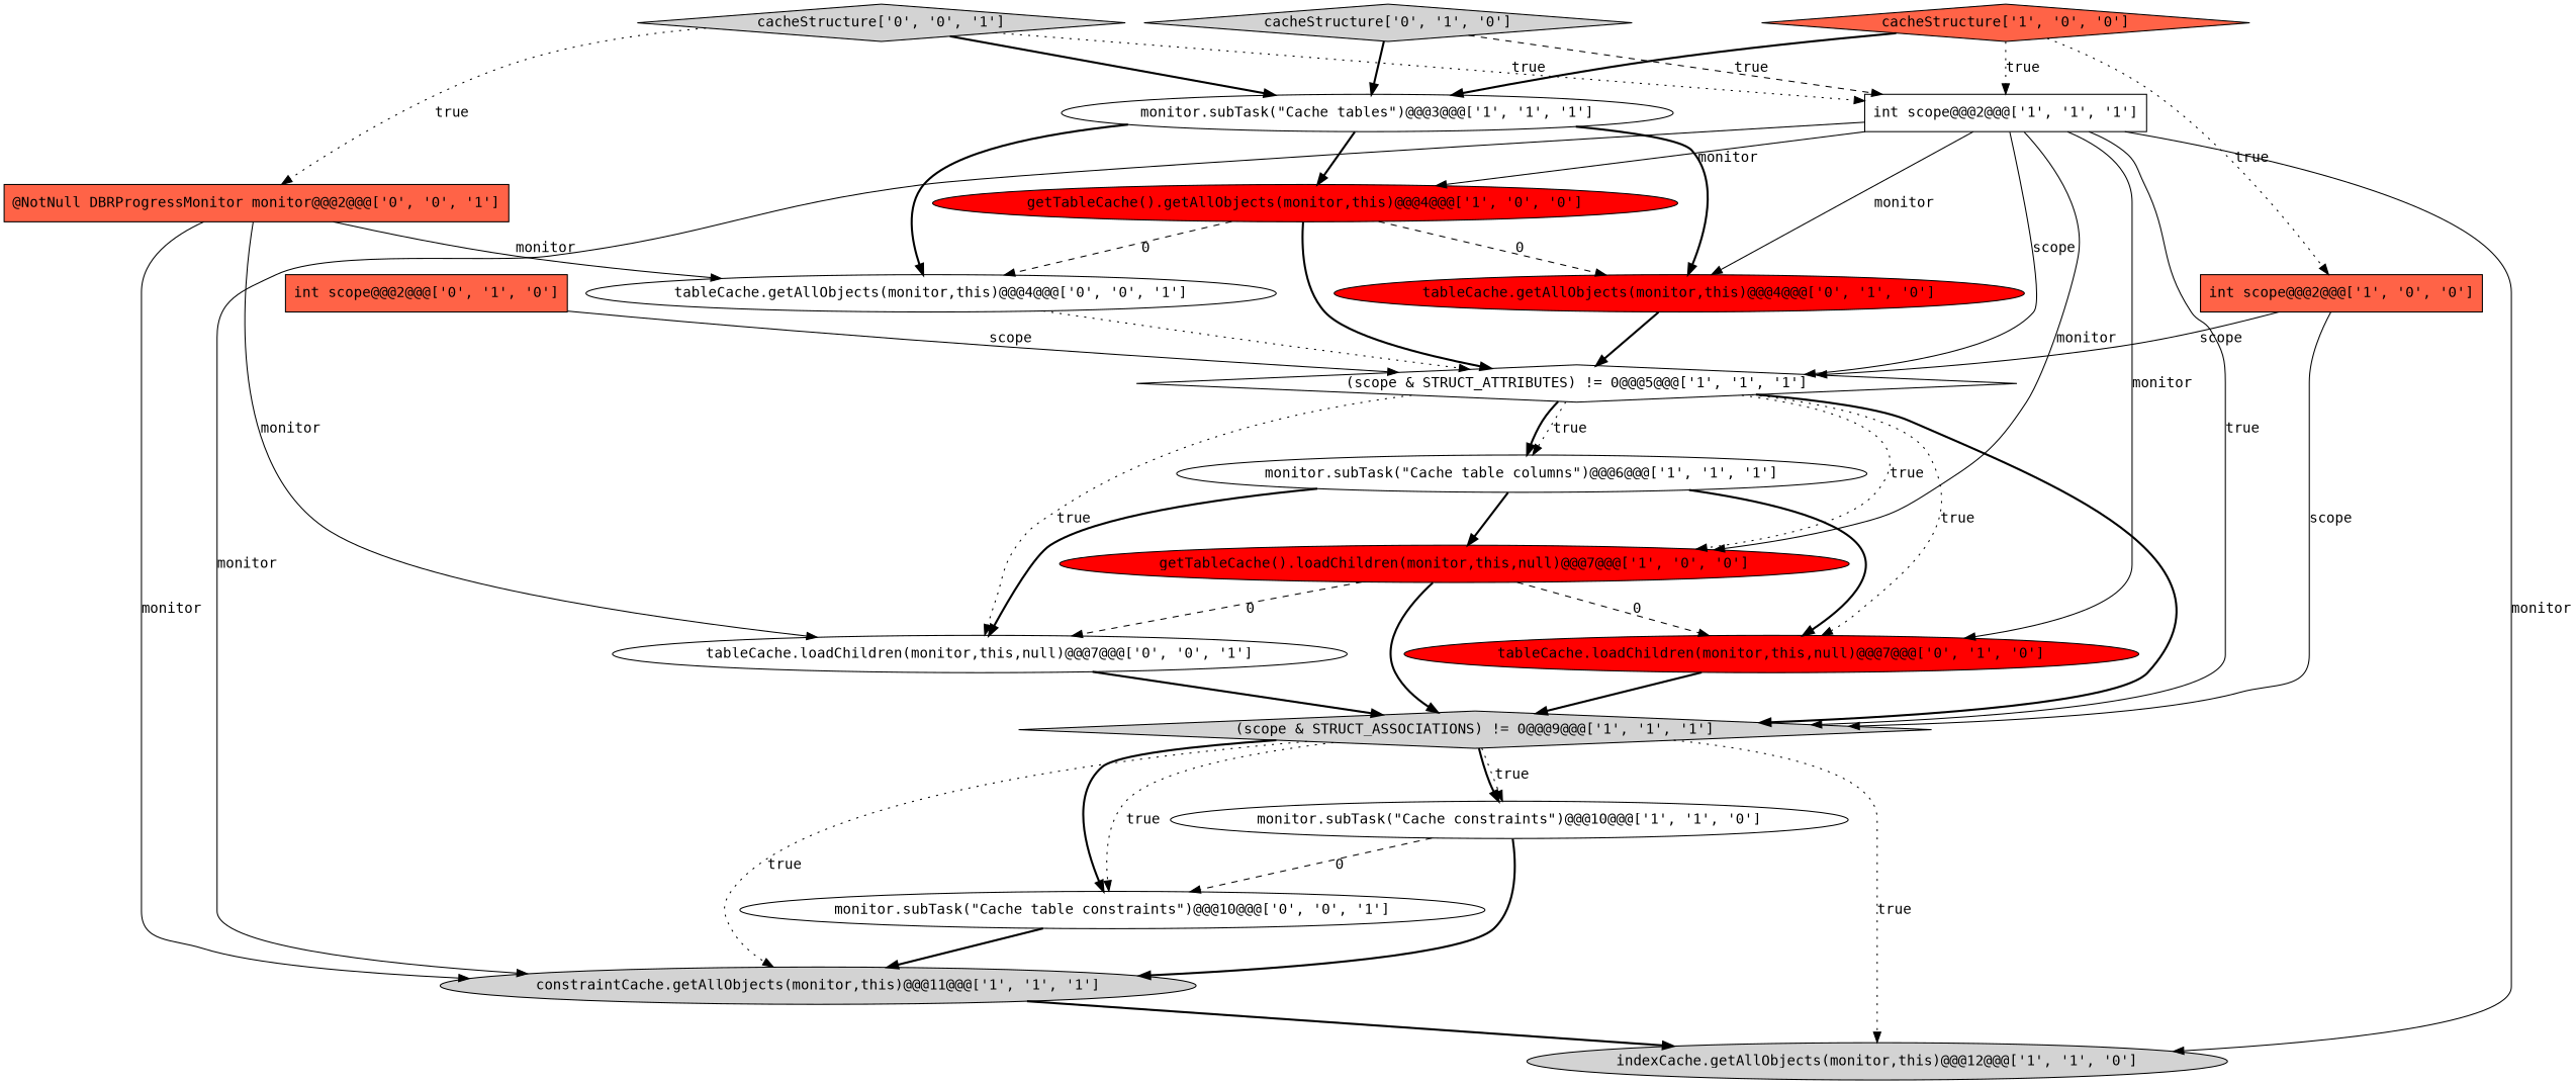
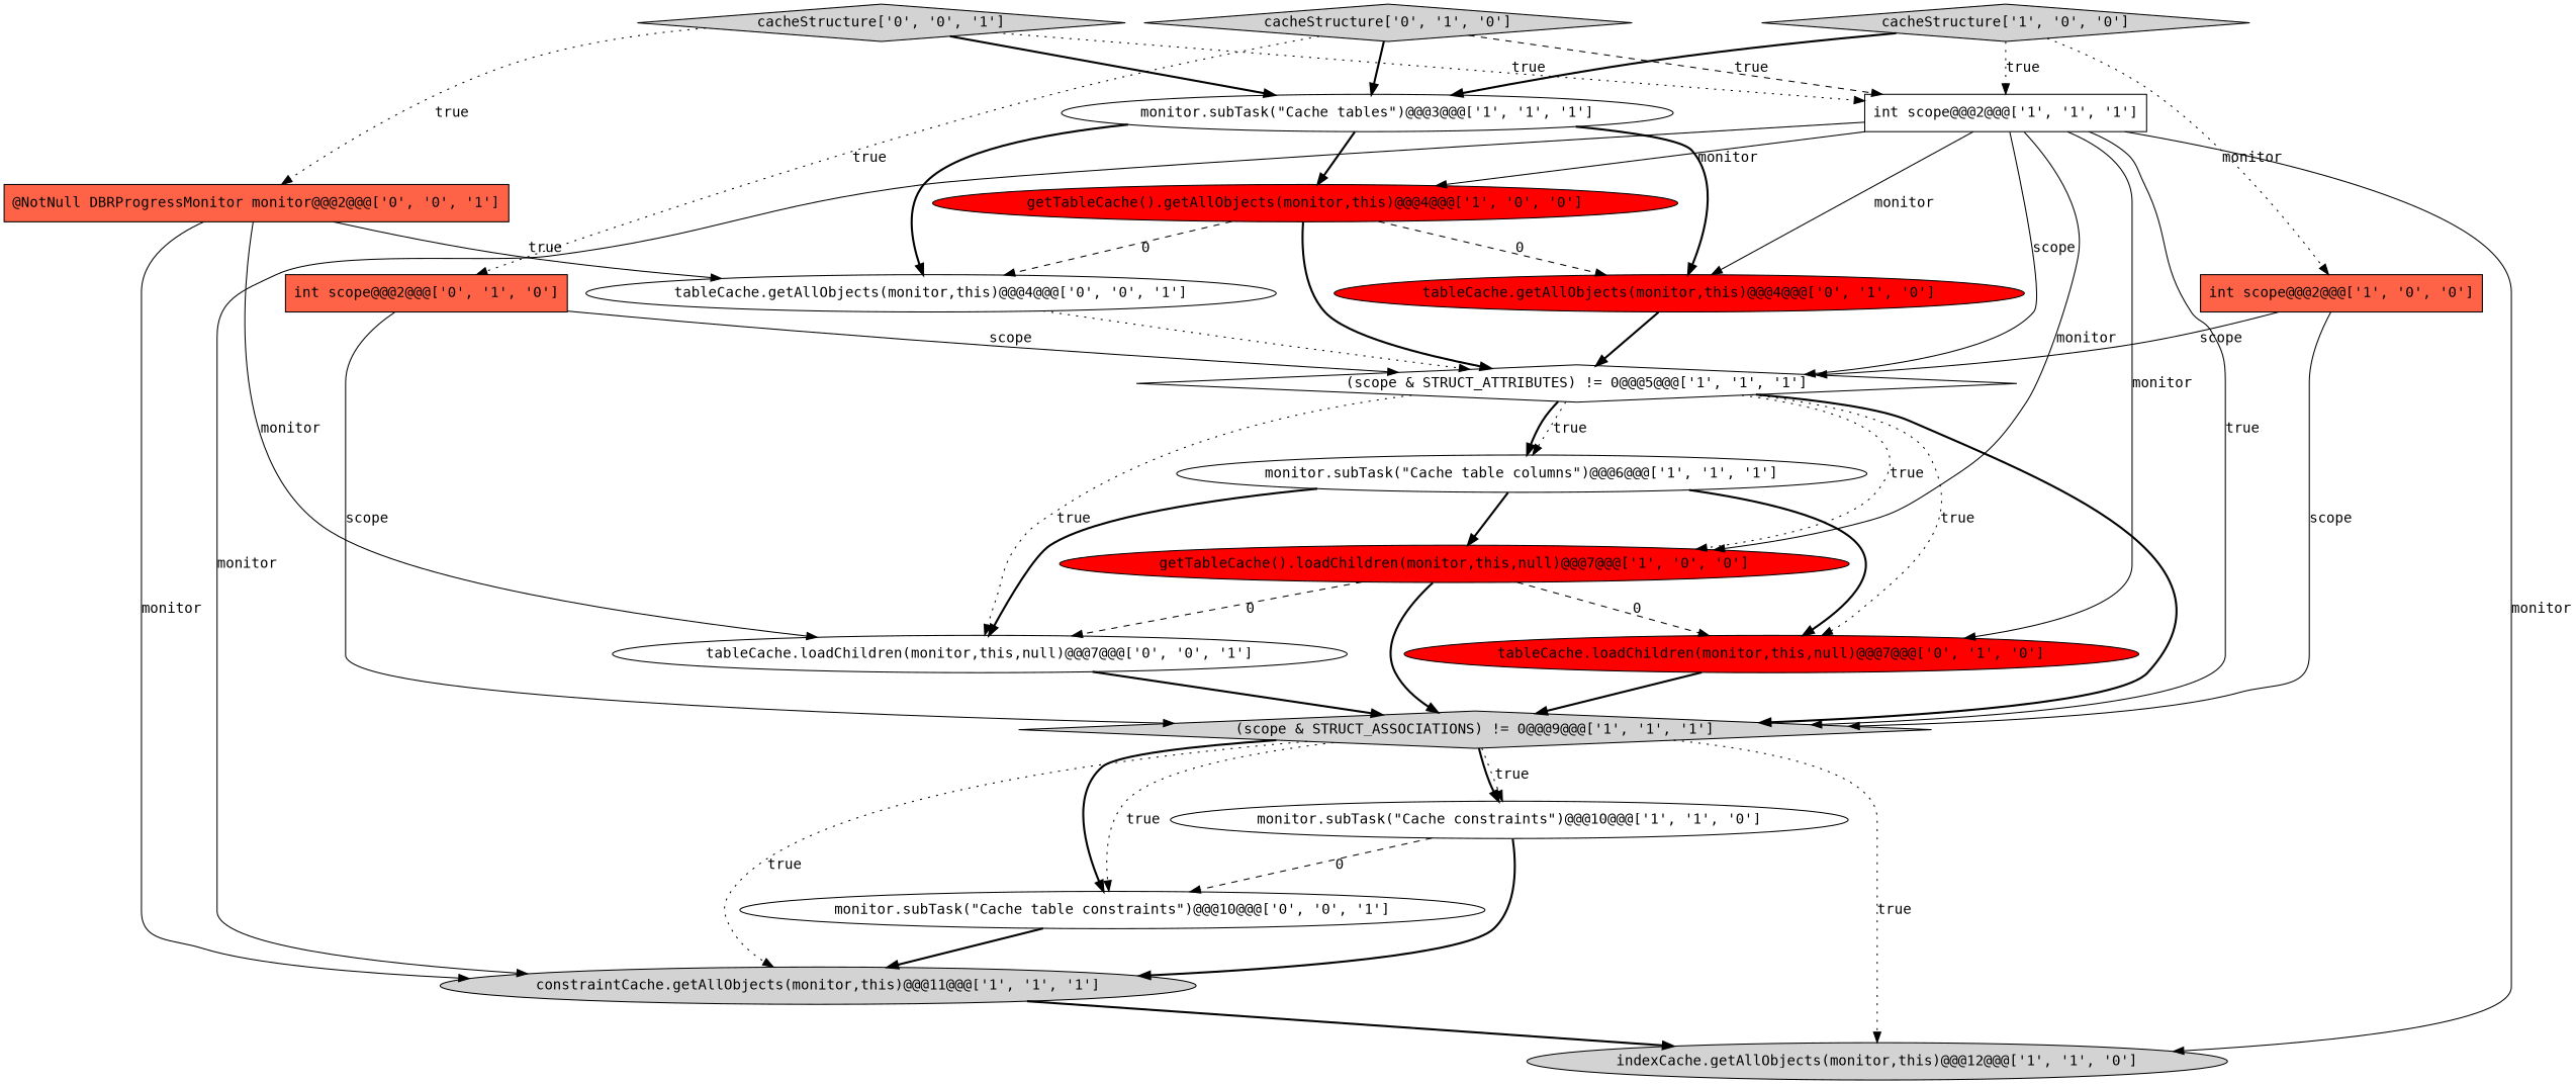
  digraph {
    fontname="DejaVu Sans Mono"
    node [fillcolor=white fontname="DejaVu Sans Mono" shape=ellipse style=filled]
    edge [fontname="DejaVu Sans Mono" style=bold]
    n1 [fillcolor=lightgray label="cacheStructure['0', '0', '1']" shape=diamond]
    n2 [label="monitor.subTask(\"Cache tables\")@@@3@@@['1', '1', '1']"]
    n3 [label="int scope@@@2@@@['1', '1', '1']" shape=box]
    n4 [fillcolor=tomato label="@NotNull DBRProgressMonitor monitor@@@2@@@['0', '0', '1']" shape=box]
    n5 [fillcolor=red label="getTableCache().getAllObjects(monitor,this)@@@4@@@['1', '0', '0']"]
    n6 [fillcolor=red label="tableCache.getAllObjects(monitor,this)@@@4@@@['0', '1', '0']"]
    n7 [label="tableCache.getAllObjects(monitor,this)@@@4@@@['0', '0', '1']"]
    n8 [fillcolor=lightgray label="(scope & STRUCT_ASSOCIATIONS) != 0@@@9@@@['1', '1', '1']" shape=diamond]
    n9 [label="(scope & STRUCT_ATTRIBUTES) != 0@@@5@@@['1', '1', '1']" shape=diamond]
    n10 [fillcolor=lightgray label="constraintCache.getAllObjects(monitor,this)@@@11@@@['1', '1', '1']"]
    n11 [fillcolor=lightgray label="indexCache.getAllObjects(monitor,this)@@@12@@@['1', '1', '0']"]
    n12 [fillcolor=red label="getTableCache().loadChildren(monitor,this,null)@@@7@@@['1', '0', '0']"]
    n13 [fillcolor=red label="tableCache.loadChildren(monitor,this,null)@@@7@@@['0', '1', '0']"]
    n14 [label="tableCache.loadChildren(monitor,this,null)@@@7@@@['0', '0', '1']"]
    n15 [label="monitor.subTask(\"Cache constraints\")@@@10@@@['1', '1', '0']"]
    n16 [label="monitor.subTask(\"Cache table constraints\")@@@10@@@['0', '0', '1']"]
    n17 [fillcolor=tomato label="int scope@@@2@@@['0', '1', '0']" shape=box]
    n18 [label="monitor.subTask(\"Cache table columns\")@@@6@@@['1', '1', '1']"]
-   n19 [fillcolor=tomato label="cacheStructure['1', '0', '0']" shape=diamond]
+   n19 [fillcolor=lightgray label="cacheStructure['1', '0', '0']" shape=diamond]
    n20 [fillcolor=tomato label="int scope@@@2@@@['1', '0', '0']" shape=box]
    n21 [fillcolor=lightgray label="cacheStructure['0', '1', '0']" shape=diamond]
    n1 -> n2
    n1 -> n3 [label=true style=dotted]
    n1 -> n4 [label=true style=dotted]
    n2 -> n5
    n2 -> n6
    n2 -> n7
    n3 -> n5 [label=monitor style=solid]
    n3 -> n6 [label=monitor style=solid]
    n3 -> n8 [label=true style=solid]
    n3 -> n9 [label=scope style=solid]
    n3 -> n10 [label=monitor style=solid]
    n3 -> n11 [label=monitor style=solid]
    n3 -> n12 [label=monitor style=solid]
    n3 -> n13 [label=monitor style=solid]
-   n4 -> n7 [label=monitor style=solid]
+   n4 -> n7 [label=true style=solid]
    n4 -> n10 [label=monitor style=solid]
    n4 -> n14 [label=monitor style=solid]
    n5 -> n6 [label=0 style=dashed]
    n5 -> n7 [label=0 style=dashed]
    n5 -> n9
    n6 -> n9
    n7 -> n9 [style=dotted]
    n8 -> n10 [label=true style=dotted]
    n8 -> n11 [label=true style=dotted]
    n8 -> n15
    n8 -> n15 [label=true style=dotted]
    n8 -> n16
    n8 -> n16 [label=true style=dotted]
    n9 -> n8
    n9 -> n12 [label=true style=dotted]
    n9 -> n13 [label=true style=dotted]
    n9 -> n14 [label=true style=dotted]
    n9 -> n18 [label=true style=dotted]
    n9 -> n18
    n10 -> n11
    n12 -> n8
    n12 -> n13 [label=0 style=dashed]
    n12 -> n14 [label=0 style=dashed]
    n13 -> n8
    n14 -> n8
    n15 -> n10
    n15 -> n16 [label=0 style=dashed]
    n16 -> n10
+   n17 -> n8 [label=scope style=solid]
    n17 -> n9 [label=scope style=solid]
    n18 -> n12
    n18 -> n13
    n18 -> n14
    n19 -> n2
    n19 -> n3 [label=true style=dotted]
-   n19 -> n20 [label=true style=dotted]
+   n19 -> n20 [label=monitor style=dotted]
    n20 -> n8 [label=scope style=solid]
    n20 -> n9 [label=scope style=solid]
    n21 -> n2
    n21 -> n3 [label=true style=dashed]
+   n21 -> n17 [label=true style=dotted]
  }
